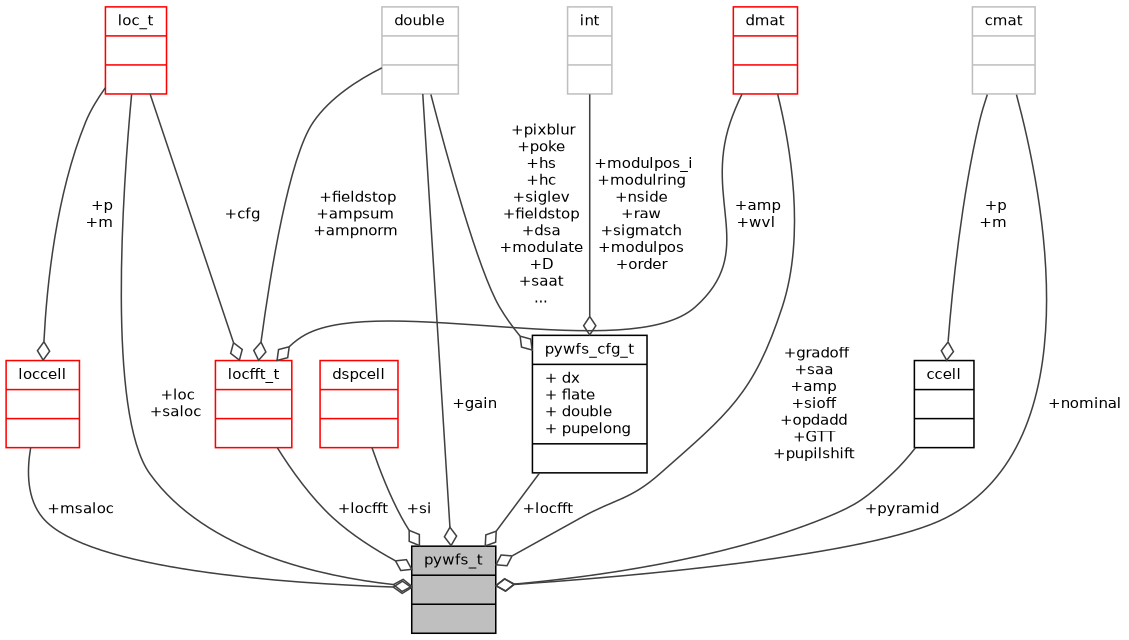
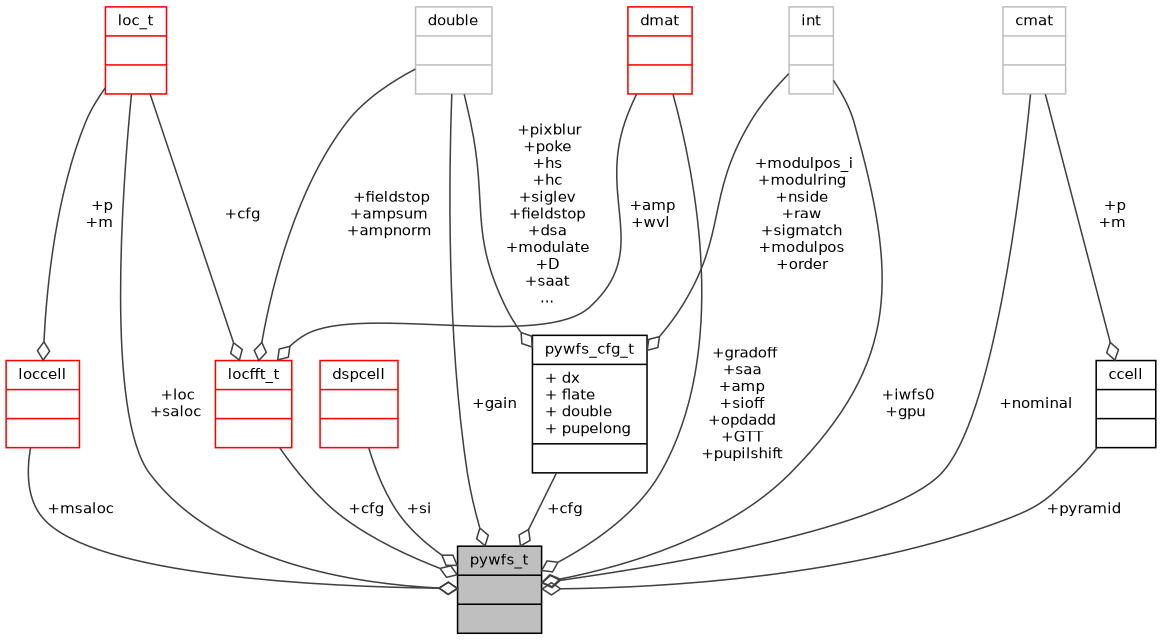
  digraph {
    node [color=red fontname=Helvetica fontsize=10 shape=record]
    edge [arrowhead=odiamond color=grey25 fontname=Helvetica fontsize=10 labelfontname=Helvetica labelfontsize=10 style=solid]
    n1 [color=black fillcolor=grey75 fontcolor=black height=0.2 label="{pywfs_t\n||}" style=filled width=0.4]
    n2 [height=0.2 label="{loccell\n||}" width=0.4]
    n3 [height=0.2 label="{loc_t\n||}" width=0.4]
    n4 [height=0.2 label="{locfft_t\n||}" width=0.4]
    n5 [height=0.2 label="{dspcell\n||}" width=0.4]
    n6 [color=grey75 height=0.2 label="{double\n||}" width=0.4]
    n7 [color=black height=0.2 label="{pywfs_cfg_t\n|+ dx\l+ flate\l+ double\l+ pupelong\l|}" width=0.4]
    n8 [height=0.2 label="{dmat\n||}" width=0.4]
    n9 [color=grey75 height=0.2 label="{int\n||}" width=0.4]
    n10 [color=grey75 height=0.2 label="{cmat\n||}" width=0.4]
    n11 [color=black height=0.2 label="{ccell\n||}" width=0.4]
    n2 -> n1 [label=" +msaloc"]
    n3 -> n1 [label=" +loc\n+saloc"]
    n3 -> n2 [label=" +p\n+m"]
    n3 -> n4 [label=" +cfg"]
-   n4 -> n1 [label=" +locfft"]
+   n4 -> n1 [label=" +cfg"]
    n5 -> n1 [label=" +si"]
    n6 -> n1 [label=" +gain"]
    n6 -> n4 [label=" +fieldstop\n+ampsum\n+ampnorm"]
    n6 -> n7 [label=" +pixblur\n+poke\n+hs\n+hc\n+siglev\n+fieldstop\n+dsa\n+modulate\n+D\n+saat\n..."]
-   n7 -> n1 [label=" +locfft"]
+   n7 -> n1 [label=" +cfg"]
    n8 -> n1 [label=" +gradoff\n+saa\n+amp\n+sioff\n+opdadd\n+GTT\n+pupilshift"]
    n8 -> n4 [label=" +amp\n+wvl"]
+   n9 -> n1 [label=" +iwfs0\n+gpu"]
    n9 -> n7 [label=" +modulpos_i\n+modulring\n+nside\n+raw\n+sigmatch\n+modulpos\n+order"]
    n10 -> n1 [label=" +nominal"]
    n10 -> n11 [label=" +p\n+m"]
    n11 -> n1 [label=" +pyramid"]
  }
